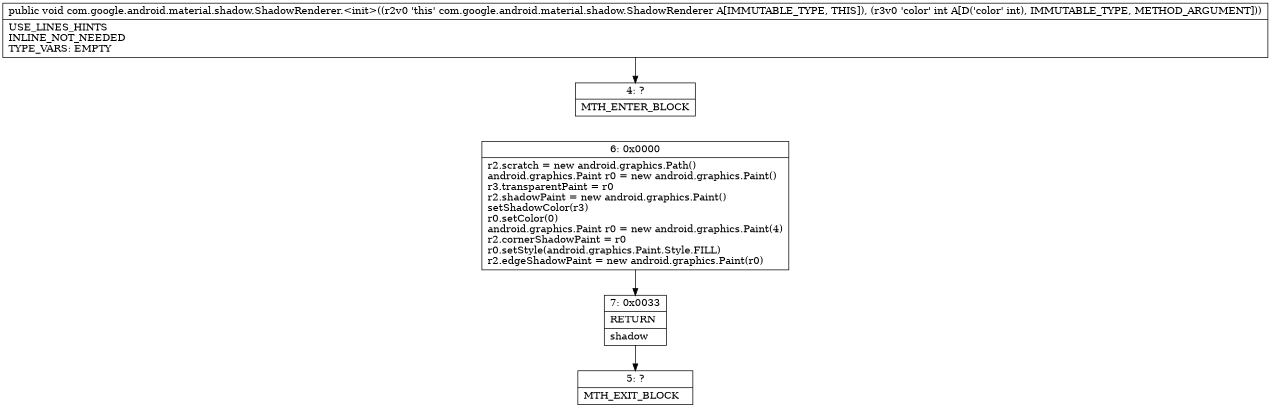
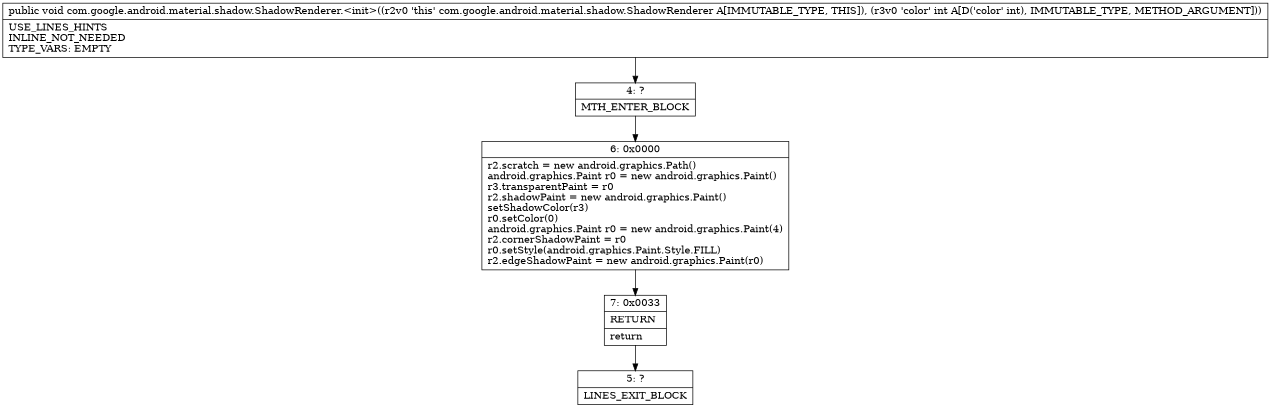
  digraph {
    node [shape=record]
    n1 [label="{4\:\ ?|MTH_ENTER_BLOCK\l}"]
    n2 [label="{6\:\ 0x0000|r2.scratch = new android.graphics.Path()\landroid.graphics.Paint r0 = new android.graphics.Paint()\lr3.transparentPaint = r0\lr2.shadowPaint = new android.graphics.Paint()\lsetShadowColor(r3)\lr0.setColor(0)\landroid.graphics.Paint r0 = new android.graphics.Paint(4)\lr2.cornerShadowPaint = r0\lr0.setStyle(android.graphics.Paint.Style.FILL)\lr2.edgeShadowPaint = new android.graphics.Paint(r0)\l}"]
-   n3 [label="{7\:\ 0x0033|RETURN\l|shadow\l}"]
-   n4 [label="{5\:\ ?|MTH_EXIT_BLOCK\l}"]
+   n3 [label="{7\:\ 0x0033|RETURN\l|return\l}"]
+   n4 [label="{5\:\ ?|LINES_EXIT_BLOCK\l}"]
    n5 [label="{public void com.google.android.material.shadow.ShadowRenderer.\<init\>((r2v0 'this' com.google.android.material.shadow.ShadowRenderer A[IMMUTABLE_TYPE, THIS]), (r3v0 'color' int A[D('color' int), IMMUTABLE_TYPE, METHOD_ARGUMENT]))  | USE_LINES_HINTS\lINLINE_NOT_NEEDED\lTYPE_VARS: EMPTY\l}"]
+   n1 -> n2
    n2 -> n3
    n3 -> n4
    n5 -> n1
  }
